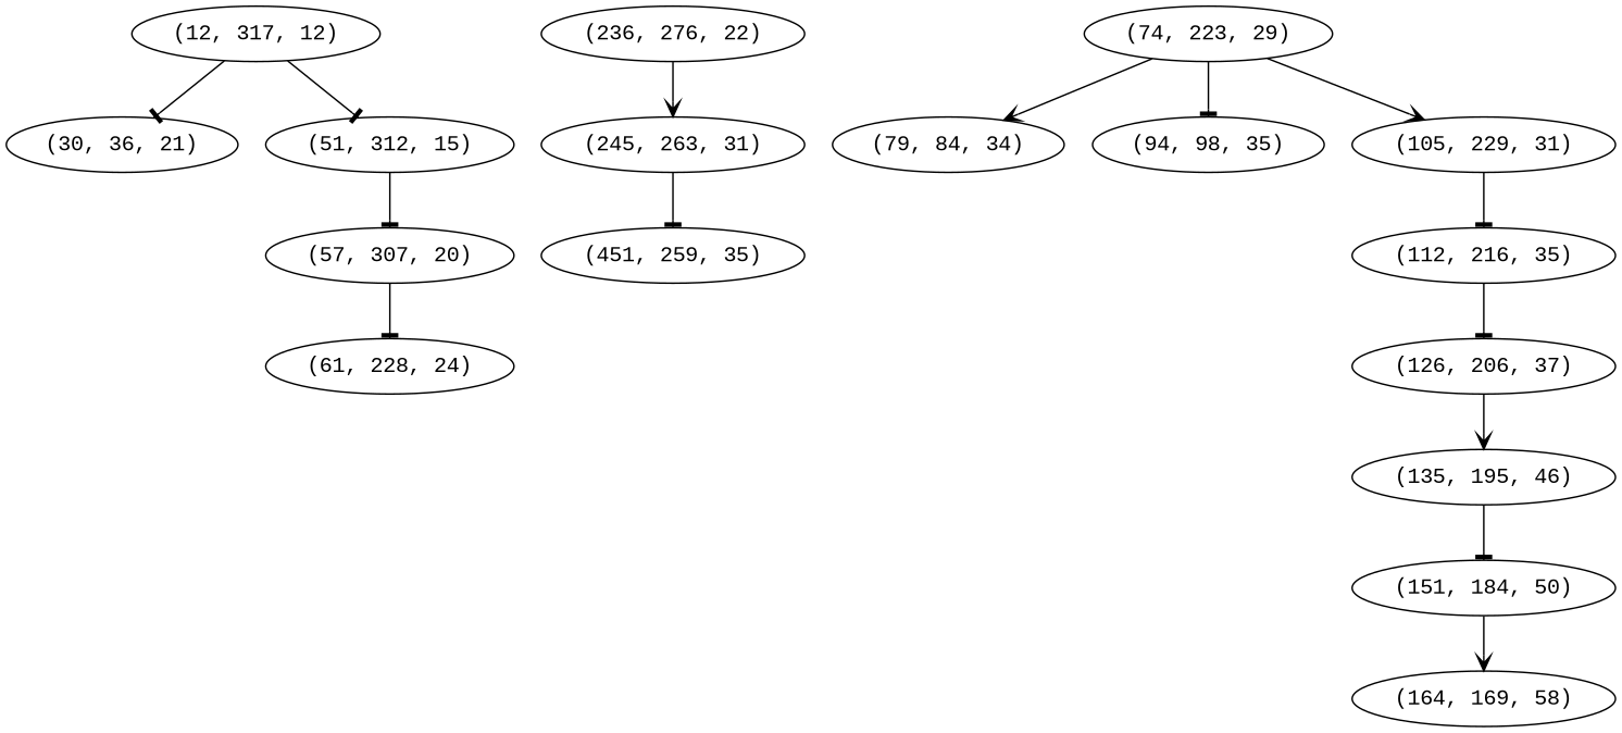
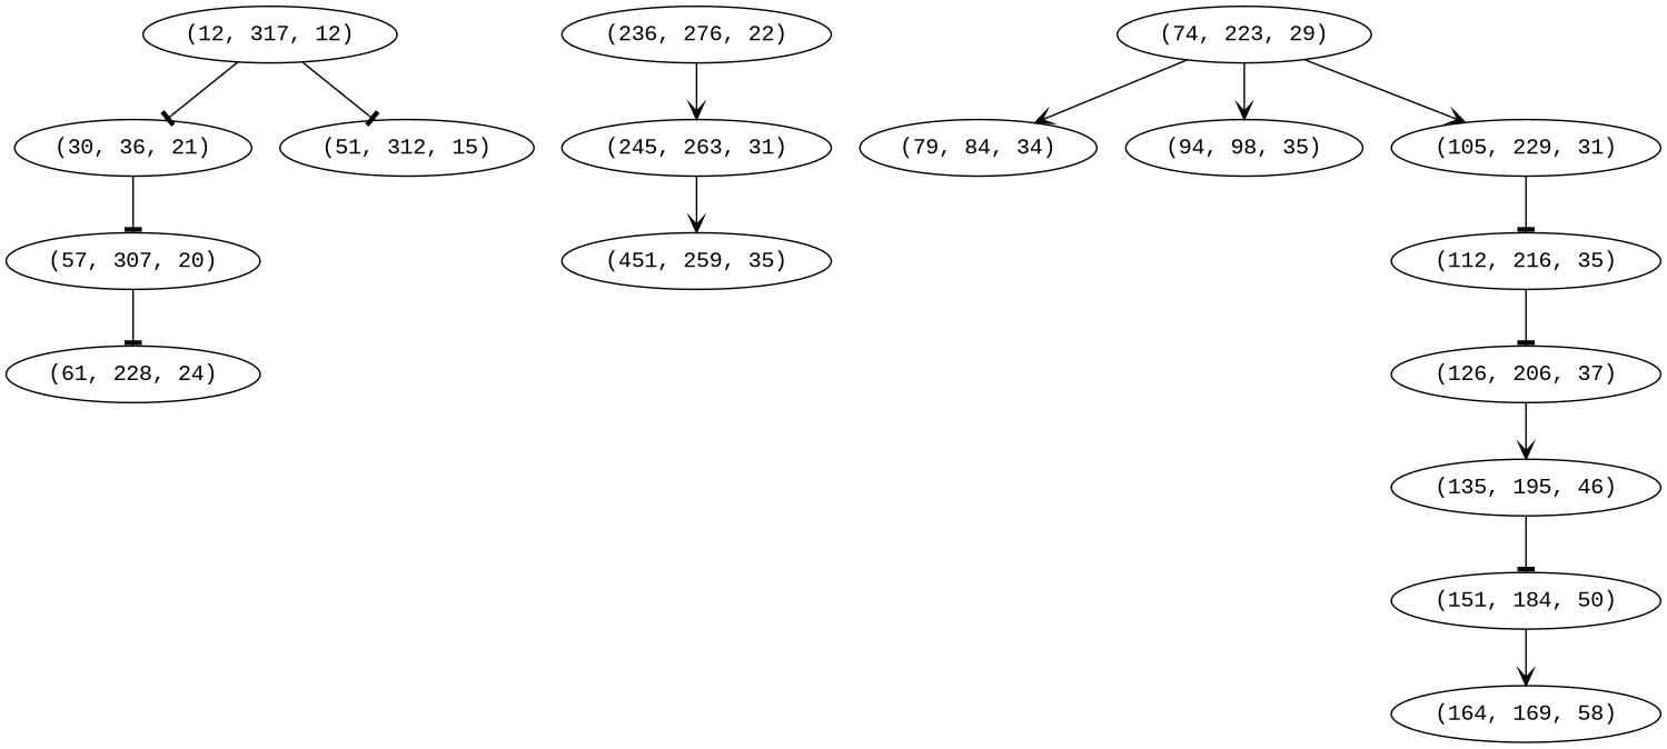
  digraph {
    fontname="Liberation Mono"
    node [fontname="Liberation Mono"]
    edge [arrowhead=tee fontname="Liberation Mono"]
    "(12, 317, 12)"
    "(30, 36, 21)"
    "(51, 312, 15)"
    "(57, 307, 20)"
    "(61, 228, 24)"
    "(236, 276, 22)"
    "(245, 263, 31)"
    "(74, 223, 29)"
    "(79, 84, 34)"
    "(94, 98, 35)"
    n11 [label="(105, 229, 31)"]
    "(112, 216, 35)"
    "(126, 206, 37)"
    "(135, 195, 46)"
    "(151, 184, 50)"
    "(164, 169, 58)"
    n17 [label="(451, 259, 35)"]
    "(12, 317, 12)" -> "(30, 36, 21)"
    "(12, 317, 12)" -> "(51, 312, 15)"
-   "(51, 312, 15)" -> "(57, 307, 20)"
+   "(30, 36, 21)" -> "(57, 307, 20)"
    "(57, 307, 20)" -> "(61, 228, 24)"
    "(236, 276, 22)" -> "(245, 263, 31)" [arrowhead=vee]
-   "(245, 263, 31)" -> n17
+   "(245, 263, 31)" -> n17 [arrowhead=vee]
    "(74, 223, 29)" -> "(79, 84, 34)" [arrowhead=vee]
-   "(74, 223, 29)" -> "(94, 98, 35)"
+   "(74, 223, 29)" -> "(94, 98, 35)" [arrowhead=vee]
    "(74, 223, 29)" -> n11 [arrowhead=vee]
    n11 -> "(112, 216, 35)"
    "(112, 216, 35)" -> "(126, 206, 37)"
    "(126, 206, 37)" -> "(135, 195, 46)" [arrowhead=vee]
    "(135, 195, 46)" -> "(151, 184, 50)"
    "(151, 184, 50)" -> "(164, 169, 58)" [arrowhead=vee]
  }
